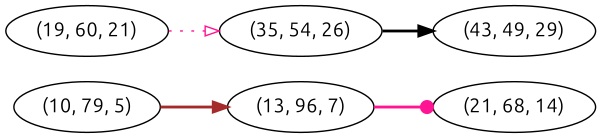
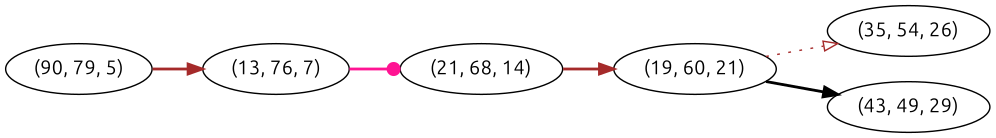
  digraph {
    fontname=Ubuntu
    rankdir=LR
    node [fontname=Ubuntu]
    edge [arrowhead=normal color=brown fontname=Ubuntu style=bold]
-   "(10, 79, 5)"
-   "(13, 76, 7)" [label="(13, 96, 7)"]
+   "(10, 79, 5)" [label="(90, 79, 5)"]
+   "(13, 76, 7)"
    "(21, 68, 14)"
    n4 [label="(19, 60, 21)"]
    "(35, 54, 26)"
    "(43, 49, 29)"
    "(10, 79, 5)" -> "(13, 76, 7)"
    "(13, 76, 7)" -> "(21, 68, 14)" [arrowhead=dot color=deeppink]
-   n4 -> "(35, 54, 26)" [arrowhead=onormal color=deeppink style=dotted]
-   "(35, 54, 26)" -> "(43, 49, 29)" [color=black]
+   "(21, 68, 14)" -> n4
+   n4 -> "(35, 54, 26)" [arrowhead=onormal style=dotted]
+   n4 -> "(43, 49, 29)" [color=black]
  }
